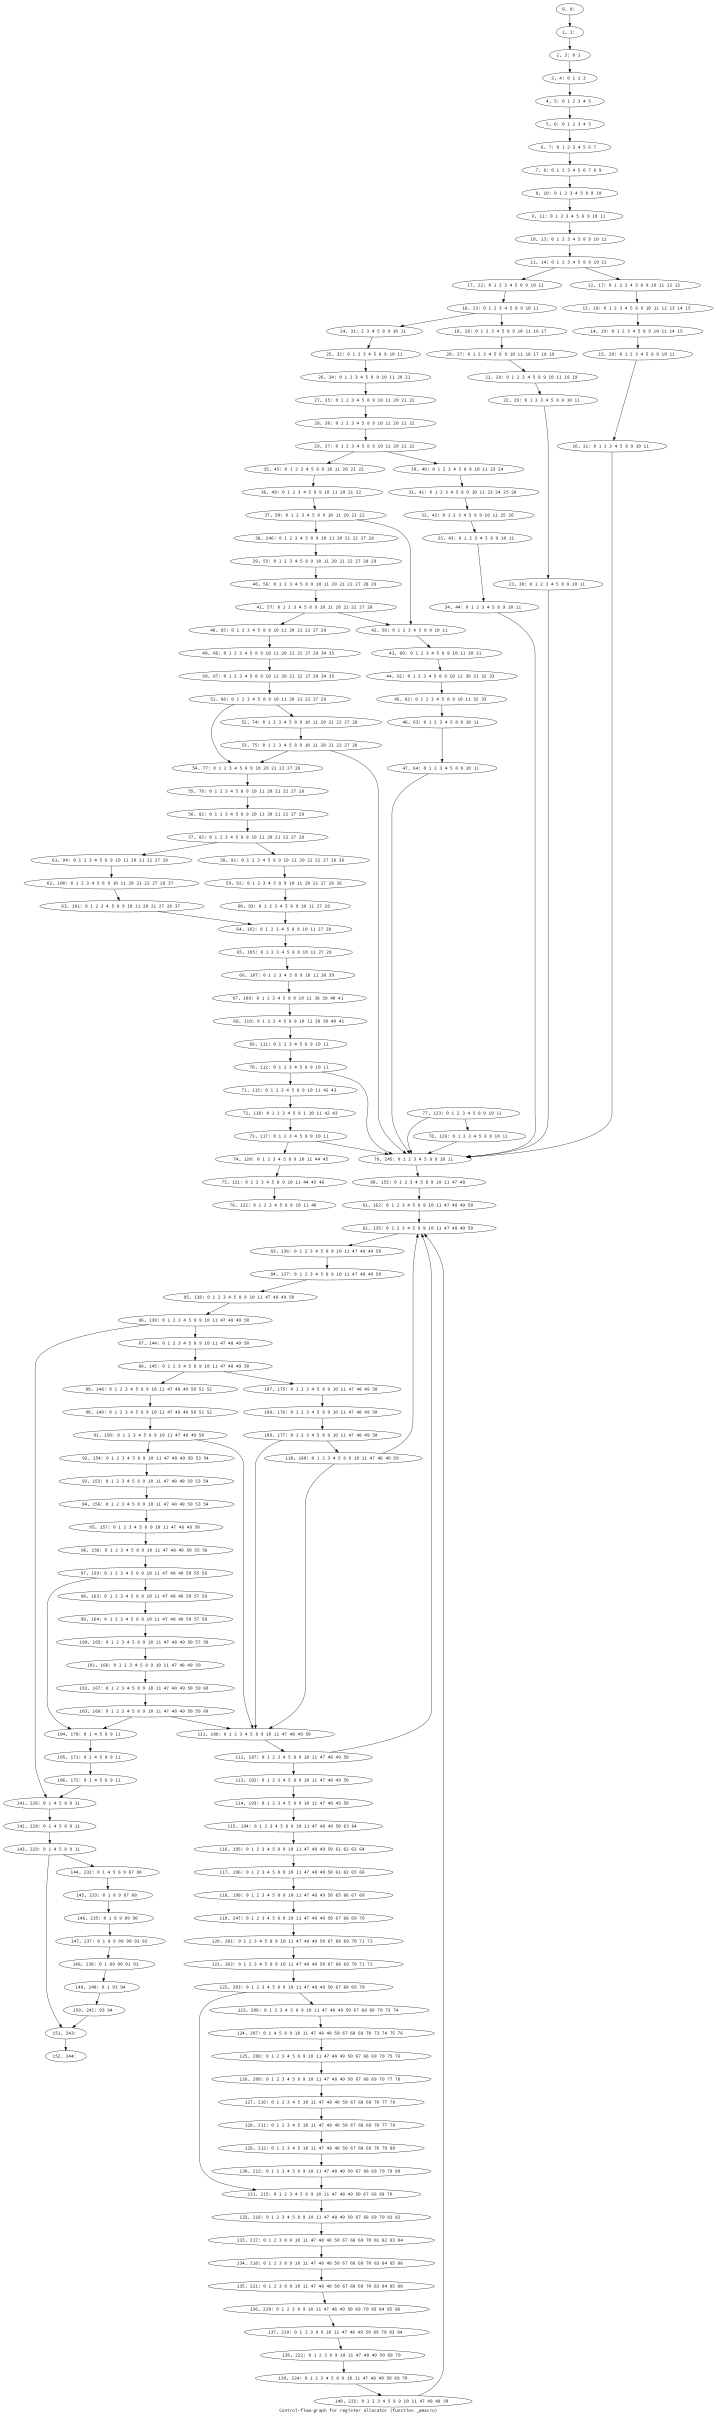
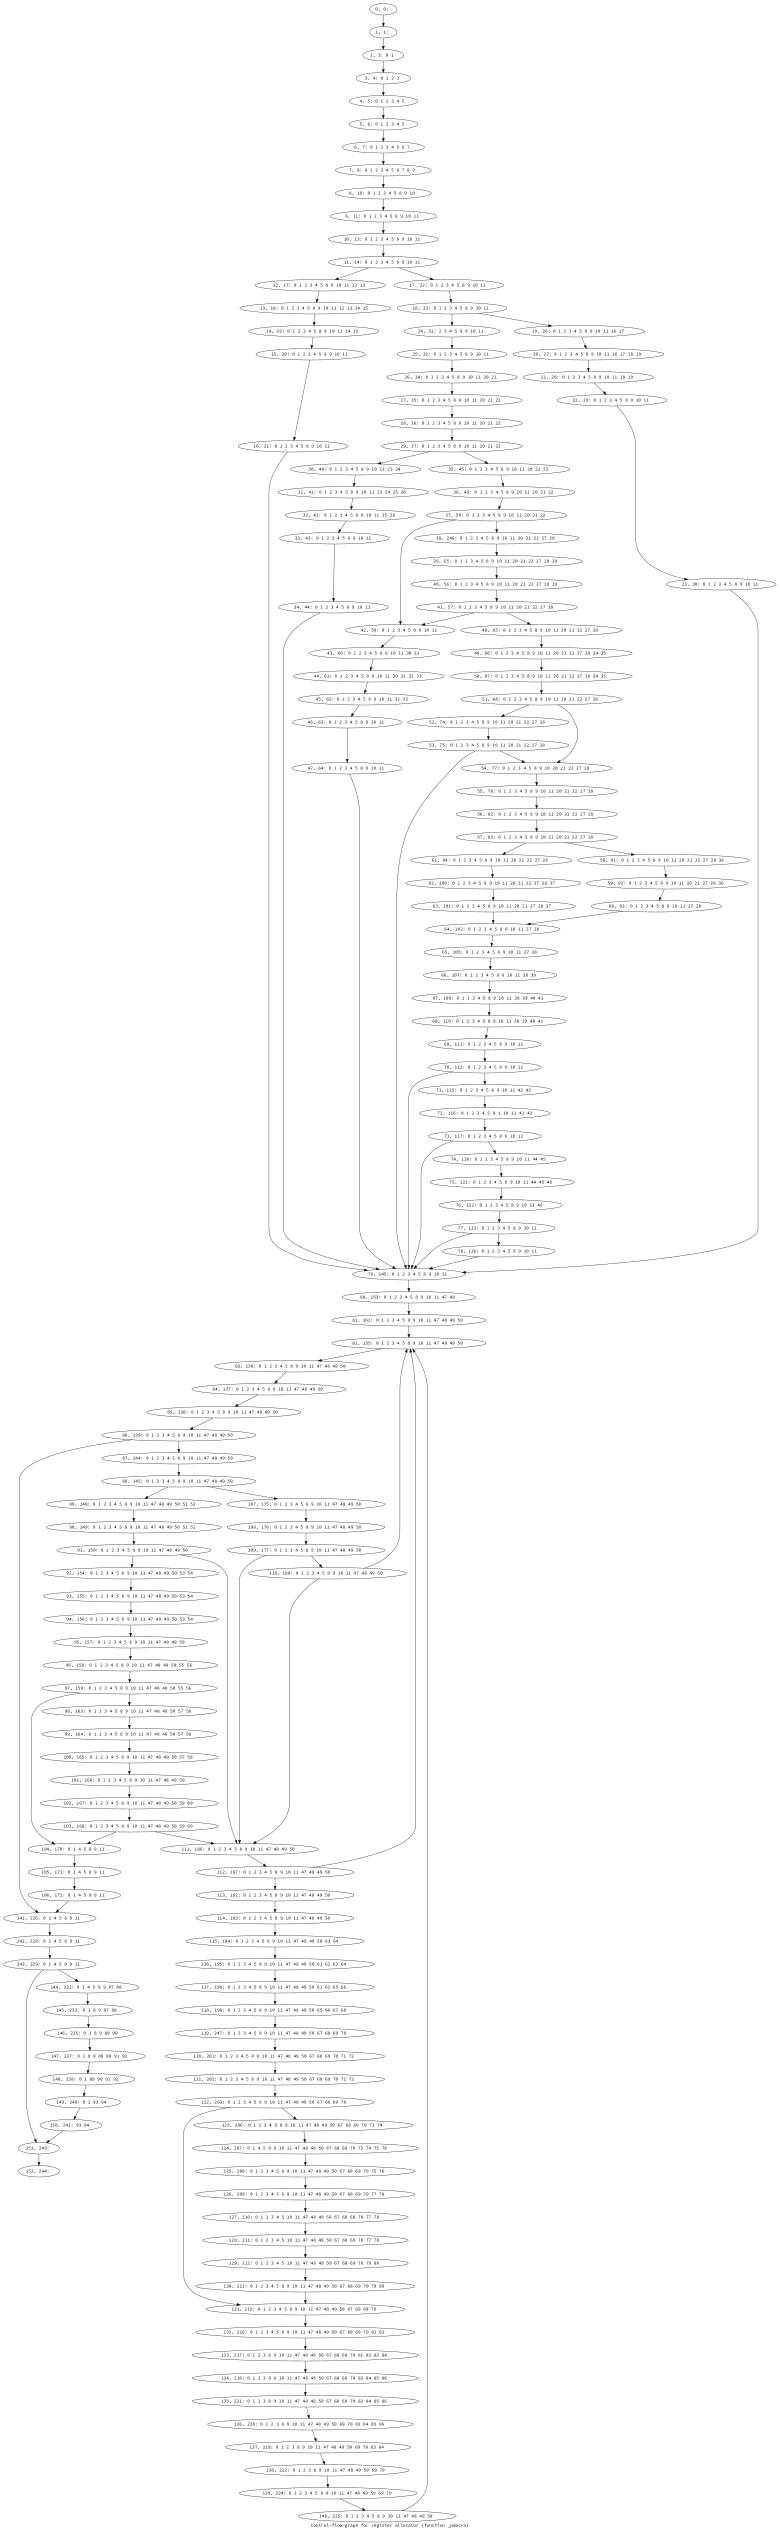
  digraph {
    fontname="Source Code Pro"
    label="Control-flow-graph for register allocator (function _pmacro)"
    node [fontname="Source Code Pro"]
    edge [fontname="Source Code Pro"]
    n1 [label="0, 0: "]
    n2 [label="1, 1: "]
    n3 [label="2, 3: 0 1 "]
    n4 [label="3, 4: 0 1 2 3 "]
    n5 [label="4, 5: 0 1 2 3 4 5 "]
    n6 [label="5, 6: 0 1 2 3 4 5 "]
    n7 [label="6, 7: 0 1 2 3 4 5 6 7 "]
    n8 [label="7, 8: 0 1 2 3 4 5 6 7 8 9 "]
    n9 [label="8, 10: 0 1 2 3 4 5 8 9 10 "]
    n10 [label="9, 11: 0 1 2 3 4 5 8 9 10 11 "]
    n11 [label="10, 13: 0 1 2 3 4 5 8 9 10 11 "]
    n12 [label="11, 14: 0 1 2 3 4 5 8 9 10 11 "]
    n13 [label="12, 17: 0 1 2 3 4 5 8 9 10 11 12 13 "]
    n14 [label="17, 22: 0 1 2 3 4 5 8 9 10 11 "]
    n15 [label="13, 18: 0 1 2 3 4 5 8 9 10 11 12 13 14 15 "]
    n16 [label="18, 23: 0 1 2 3 4 5 8 9 10 11 "]
    n17 [label="14, 19: 0 1 2 3 4 5 8 9 10 11 14 15 "]
    n18 [label="15, 20: 0 1 2 3 4 5 8 9 10 11 "]
    n19 [label="16, 21: 0 1 2 3 4 5 8 9 10 11 "]
    n20 [label="79, 245: 0 1 2 3 4 5 8 9 10 11 "]
    n21 [label="80, 153: 0 1 2 3 4 5 8 9 10 11 47 48 "]
    n22 [label="19, 26: 0 1 2 3 4 5 8 9 10 11 16 17 "]
    n23 [label="24, 31: 2 3 4 5 8 9 10 11 "]
    n24 [label="20, 27: 0 1 2 3 4 5 8 9 10 11 16 17 18 19 "]
    n25 [label="25, 32: 0 1 2 3 4 5 8 9 10 11 "]
    n26 [label="21, 28: 0 1 2 3 4 5 8 9 10 11 18 19 "]
    n27 [label="22, 29: 0 1 2 3 4 5 8 9 10 11 "]
    n28 [label="23, 30: 0 1 2 3 4 5 8 9 10 11 "]
    n29 [label="26, 34: 0 1 2 3 4 5 8 9 10 11 20 21 "]
    n30 [label="27, 35: 0 1 2 3 4 5 8 9 10 11 20 21 22 "]
    n31 [label="28, 36: 0 1 2 3 4 5 8 9 10 11 20 21 22 "]
    n32 [label="29, 37: 0 1 2 3 4 5 8 9 10 11 20 21 22 "]
    n33 [label="30, 40: 0 1 2 3 4 5 8 9 10 11 23 24 "]
    n34 [label="35, 45: 0 1 2 3 4 5 8 9 10 11 20 21 22 "]
    n35 [label="31, 41: 0 1 2 3 4 5 8 9 10 11 23 24 25 26 "]
    n36 [label="36, 49: 0 1 2 3 4 5 8 9 10 11 20 21 22 "]
    n37 [label="32, 42: 0 1 2 3 4 5 8 9 10 11 25 26 "]
    n38 [label="33, 43: 0 1 2 3 4 5 8 9 10 11 "]
    n39 [label="34, 44: 0 1 2 3 4 5 8 9 10 11 "]
    n40 [label="37, 50: 0 1 2 3 4 5 8 9 10 11 20 21 22 "]
    n41 [label="38, 246: 0 1 2 3 4 5 8 9 10 11 20 21 22 27 28 "]
    n42 [label="42, 59: 0 1 2 3 4 5 8 9 10 11 "]
    n43 [label="39, 55: 0 1 2 3 4 5 8 9 10 11 20 21 22 27 28 29 "]
    n44 [label="43, 60: 0 1 2 3 4 5 8 9 10 11 30 31 "]
    n45 [label="40, 56: 0 1 2 3 4 5 8 9 10 11 20 21 22 27 28 29 "]
    n46 [label="41, 57: 0 1 2 3 4 5 8 9 10 11 20 21 22 27 28 "]
    n47 [label="48, 65: 0 1 2 3 4 5 8 9 10 11 20 21 22 27 28 "]
    n48 [label="49, 66: 0 1 2 3 4 5 8 9 10 11 20 21 22 27 28 34 35 "]
    n49 [label="44, 61: 0 1 2 3 4 5 8 9 10 11 30 31 32 33 "]
    n50 [label="45, 62: 0 1 2 3 4 5 8 9 10 11 32 33 "]
    n51 [label="46, 63: 0 1 2 3 4 5 8 9 10 11 "]
    n52 [label="47, 64: 0 1 2 3 4 5 8 9 10 11 "]
    n53 [label="50, 67: 0 1 2 3 4 5 8 9 10 11 20 21 22 27 28 34 35 "]
    n54 [label="51, 68: 0 1 2 3 4 5 8 9 10 11 20 21 22 27 28 "]
    n55 [label="52, 74: 0 1 2 3 4 5 8 9 10 11 20 21 22 27 28 "]
    n56 [label="54, 77: 0 1 2 3 4 5 8 9 10 20 21 22 27 28 "]
    n57 [label="53, 75: 0 1 2 3 4 5 8 9 10 11 20 21 22 27 28 "]
    n58 [label="55, 78: 0 1 2 3 4 5 8 9 10 11 20 21 22 27 28 "]
    n59 [label="56, 82: 0 1 2 3 4 5 8 9 10 11 20 21 22 27 28 "]
    n60 [label="57, 83: 0 1 2 3 4 5 8 9 10 11 20 21 22 27 28 "]
    n61 [label="58, 91: 0 1 2 3 4 5 8 9 10 11 20 21 22 27 28 36 "]
    n62 [label="61, 94: 0 1 2 3 4 5 8 9 10 11 20 21 22 27 28 "]
    n63 [label="59, 92: 0 1 2 3 4 5 8 9 10 11 20 21 27 28 36 "]
    n64 [label="62, 100: 0 1 2 3 4 5 8 9 10 11 20 21 22 27 28 37 "]
    n65 [label="60, 93: 0 1 2 3 4 5 8 9 10 11 27 28 "]
    n66 [label="64, 102: 0 1 2 3 4 5 8 9 10 11 27 28 "]
    n67 [label="65, 105: 0 1 2 3 4 5 8 9 10 11 27 28 "]
    n68 [label="63, 101: 0 1 2 3 4 5 8 9 10 11 20 21 27 28 37 "]
    n69 [label="66, 107: 0 1 2 3 4 5 8 9 10 11 38 39 "]
    n70 [label="67, 109: 0 1 2 3 4 5 8 9 10 11 38 39 40 41 "]
    n71 [label="68, 110: 0 1 2 3 4 5 8 9 10 11 38 39 40 41 "]
    n72 [label="69, 111: 0 1 2 3 4 5 8 9 10 11 "]
    n73 [label="70, 112: 0 1 2 3 4 5 8 9 10 11 "]
    n74 [label="71, 115: 0 1 2 3 4 5 8 9 10 11 42 43 "]
    n75 [label="72, 116: 0 1 2 3 4 5 8 1 10 11 42 43"]
    n76 [label="73, 117: 0 1 2 3 4 5 8 9 10 11 "]
    n77 [label="74, 120: 0 1 2 3 4 5 8 9 10 11 44 45 "]
    n78 [label="75, 121: 0 1 2 3 4 5 8 9 10 11 44 45 46 "]
    n79 [label="76, 122: 0 1 2 3 4 5 8 9 10 11 46 "]
    n80 [label="77, 123: 0 1 2 3 4 5 8 9 10 11 "]
    n81 [label="78, 126: 0 1 2 3 4 5 8 9 10 11 "]
    n82 [label="81, 162: 0 1 2 3 4 5 8 9 10 11 47 48 49 50 "]
    n83 [label="82, 135: 0 1 2 3 4 5 8 9 10 11 47 48 49 50 "]
    n84 [label="83, 136: 0 1 2 3 4 5 8 9 10 11 47 48 49 50 "]
    n85 [label="84, 137: 0 1 2 3 4 5 8 9 10 11 47 48 49 50 "]
    n86 [label="85, 138: 0 1 2 3 4 5 8 9 10 11 47 48 49 50 "]
    n87 [label="86, 139: 0 1 2 3 4 5 8 9 10 11 47 48 49 50 "]
    n88 [label="87, 144: 0 1 2 3 4 5 8 9 10 11 47 48 49 50 "]
    n89 [label="141, 226: 0 1 4 5 8 9 11 "]
    n90 [label="88, 145: 0 1 2 3 4 5 8 9 10 11 47 48 49 50 "]
    n91 [label="142, 228: 0 1 4 5 8 9 11 "]
    n92 [label="89, 148: 0 1 2 3 4 5 8 9 10 11 47 48 49 50 51 52 "]
    n93 [label="107, 175: 0 1 2 3 4 5 8 9 10 11 47 48 49 50 "]
    n94 [label="90, 149: 0 1 2 3 4 5 8 9 10 11 47 48 49 50 51 52 "]
    n95 [label="108, 176: 0 1 2 3 4 5 8 9 10 11 47 48 49 50 "]
    n96 [label="91, 150: 0 1 2 3 4 5 8 9 10 11 47 48 49 50 "]
    n97 [label="92, 154: 0 1 2 3 4 5 8 9 10 11 47 48 49 50 53 54 "]
    n98 [label="111, 186: 0 1 2 3 4 5 8 9 10 11 47 48 49 50 "]
    n99 [label="93, 155: 0 1 2 3 4 5 8 9 10 11 47 48 49 50 53 54 "]
    n100 [label="112, 187: 0 1 2 3 4 5 8 9 10 11 47 48 49 50 "]
    n101 [label="94, 156: 0 1 2 3 4 5 8 9 10 11 47 48 49 50 53 54 "]
    n102 [label="95, 157: 0 1 2 3 4 5 8 9 10 11 47 48 49 50 "]
    n103 [label="96, 158: 0 1 2 3 4 5 8 9 10 11 47 48 49 50 55 56 "]
    n104 [label="97, 159: 0 1 2 3 4 5 8 9 10 11 47 48 49 50 55 56 "]
    n105 [label="98, 163: 0 1 2 3 4 5 8 9 10 11 47 48 49 50 57 58 "]
    n106 [label="104, 170: 0 1 4 5 8 9 11 "]
    n107 [label="99, 164: 0 1 2 3 4 5 8 9 10 11 47 48 49 50 57 58 "]
    n108 [label="105, 171: 0 1 4 5 8 9 11 "]
    n109 [label="100, 165: 0 1 2 3 4 5 8 9 10 11 47 48 49 50 57 58 "]
    n110 [label="101, 166: 0 1 2 3 4 5 8 9 10 11 47 48 49 50 "]
    n111 [label="102, 167: 0 1 2 3 4 5 8 9 10 11 47 48 49 50 59 60 "]
    n112 [label="103, 168: 0 1 2 3 4 5 8 9 10 11 47 48 49 50 59 60 "]
    n113 [label="106, 172: 0 1 4 5 8 9 11 "]
    n114 [label="109, 177: 0 1 2 3 4 5 8 9 10 11 47 48 49 50 "]
    n115 [label="110, 180: 0 1 2 3 4 5 8 9 10 11 47 48 49 50 "]
    n116 [label="113, 192: 0 1 2 3 4 5 8 9 10 11 47 48 49 50 "]
    n117 [label="114, 193: 0 1 2 3 4 5 8 9 10 11 47 48 49 50 "]
    n118 [label="115, 194: 0 1 2 3 4 5 8 9 10 11 47 48 49 50 63 64 "]
    n119 [label="116, 195: 0 1 2 3 4 5 8 9 10 11 47 48 49 50 61 62 63 64 "]
    n120 [label="117, 196: 0 1 2 3 4 5 8 9 10 11 47 48 49 50 61 62 65 66 "]
    n121 [label="118, 198: 0 1 2 3 4 5 8 9 10 11 47 48 49 50 65 66 67 68 "]
    n122 [label="119, 247: 0 1 2 3 4 5 8 9 10 11 47 48 49 50 67 68 69 70 "]
    n123 [label="120, 201: 0 1 2 3 4 5 8 9 10 11 47 48 49 50 67 68 69 70 71 72 "]
    n124 [label="121, 202: 0 1 2 3 4 5 8 9 10 11 47 48 49 50 67 68 69 70 71 72 "]
    n125 [label="122, 203: 0 1 2 3 4 5 8 9 10 11 47 48 49 50 67 68 69 70 "]
    n126 [label="123, 206: 0 1 2 3 4 5 8 9 10 11 47 48 49 50 67 68 69 70 73 74 "]
    n127 [label="131, 215: 0 1 2 3 4 5 8 9 10 11 47 48 49 50 67 68 69 70 "]
    n128 [label="124, 207: 0 1 4 5 8 9 10 11 47 48 49 50 67 68 69 70 73 74 75 76 "]
    n129 [label="132, 216: 0 1 2 3 4 5 8 9 10 11 47 48 49 50 67 68 69 70 81 82 "]
    n130 [label="125, 208: 0 1 2 3 4 5 8 9 10 11 47 48 49 50 67 68 69 70 75 76 "]
    n131 [label="126, 209: 0 1 2 3 4 5 8 9 10 11 47 48 49 50 67 68 69 70 77 78 "]
    n132 [label="127, 210: 0 1 2 3 4 5 10 11 47 48 49 50 67 68 69 70 77 78 "]
    n133 [label="128, 211: 0 1 2 3 4 5 10 11 47 48 49 50 67 68 69 70 77 78 "]
    n134 [label="129, 212: 0 1 2 3 4 5 10 11 47 48 49 50 67 68 69 70 79 80 "]
    n135 [label="130, 213: 0 1 2 3 4 5 8 9 10 11 47 48 49 50 67 68 69 70 79 80 "]
    n136 [label="133, 217: 0 1 2 3 8 9 10 11 47 48 49 50 67 68 69 70 81 82 83 84 "]
    n137 [label="134, 218: 0 1 2 3 8 9 10 11 47 48 49 50 67 68 69 70 83 84 85 86 "]
    n138 [label="135, 221: 0 1 2 3 8 9 10 11 47 48 49 50 67 68 69 70 83 84 85 86 "]
    n139 [label="136, 220: 0 1 2 3 8 9 10 11 47 48 49 50 69 70 83 84 85 86 "]
    n140 [label="137, 219: 0 1 2 3 8 9 10 11 47 48 49 50 69 70 83 84 "]
    n141 [label="138, 222: 0 1 2 3 8 9 10 11 47 48 49 50 69 70 "]
    n142 [label="139, 224: 0 1 2 3 4 5 8 9 10 11 47 48 49 50 69 70 "]
    n143 [label="140, 225: 0 1 2 3 4 5 8 9 10 11 47 48 49 50 "]
    n144 [label="143, 229: 0 1 4 5 8 9 11 "]
    n145 [label="144, 232: 0 1 4 5 8 9 87 88 "]
    n146 [label="151, 243: "]
    n147 [label="145, 233: 0 1 8 9 87 88 "]
    n148 [label="152, 244: "]
    n149 [label="146, 235: 0 1 8 9 89 90 "]
    n150 [label="147, 237: 0 1 8 9 89 90 91 92 "]
    n151 [label="148, 238: 0 1 89 90 91 92 "]
    n152 [label="149, 240: 0 1 93 94 "]
    n153 [label="150, 241: 93 94 "]
    n1 -> n2
    n2 -> n3
    n3 -> n4
    n4 -> n5
    n5 -> n6
    n6 -> n7
    n7 -> n8
    n8 -> n9
    n9 -> n10
    n10 -> n11
    n11 -> n12
    n12 -> n13
    n12 -> n14
    n13 -> n15
    n14 -> n16
    n15 -> n17
    n16 -> n22
    n16 -> n23
    n17 -> n18
    n18 -> n19
    n19 -> n20
    n20 -> n21
    n21 -> n82
    n22 -> n24
    n23 -> n25
    n24 -> n26
    n25 -> n29
    n26 -> n27
    n27 -> n28
    n28 -> n20
    n29 -> n30
    n30 -> n31
    n31 -> n32
    n32 -> n33
    n32 -> n34
    n33 -> n35
    n34 -> n36
    n35 -> n37
    n36 -> n40
    n37 -> n38
    n38 -> n39
    n39 -> n20
    n40 -> n41
    n40 -> n42
    n41 -> n43
    n42 -> n44
    n43 -> n45
    n44 -> n49
    n45 -> n46
    n46 -> n42
    n46 -> n47
    n47 -> n48
    n48 -> n53
    n49 -> n50
    n50 -> n51
    n51 -> n52
    n52 -> n20
    n53 -> n54
    n54 -> n55
    n54 -> n56
    n55 -> n57
    n56 -> n58
    n57 -> n20
    n57 -> n56
    n58 -> n59
    n59 -> n60
    n60 -> n61
    n60 -> n62
    n61 -> n63
    n62 -> n64
    n63 -> n65
    n64 -> n68
    n65 -> n66
    n66 -> n67
    n67 -> n69
    n68 -> n66
    n69 -> n70
    n70 -> n71
    n71 -> n72
    n72 -> n73
    n73 -> n20
    n73 -> n74
    n74 -> n75
    n75 -> n76
    n76 -> n20
    n76 -> n77
    n77 -> n78
    n78 -> n79
+   n79 -> n80
    n80 -> n20
    n80 -> n81
    n81 -> n20
    n82 -> n83
    n83 -> n84
    n84 -> n85
    n85 -> n86
    n86 -> n87
    n87 -> n88
    n87 -> n89
    n88 -> n90
    n89 -> n91
    n90 -> n92
    n90 -> n93
    n91 -> n144
    n92 -> n94
    n93 -> n95
    n94 -> n96
    n95 -> n114
    n96 -> n97
    n96 -> n98
    n97 -> n99
    n98 -> n100
    n99 -> n101
    n100 -> n83
    n100 -> n116
    n101 -> n102
    n102 -> n103
    n103 -> n104
    n104 -> n105
    n104 -> n106
    n105 -> n107
    n106 -> n108
    n107 -> n109
    n108 -> n113
    n109 -> n110
    n110 -> n111
    n111 -> n112
    n112 -> n98
    n112 -> n106
    n113 -> n89
    n114 -> n98
    n114 -> n115
    n115 -> n83
    n115 -> n98
    n116 -> n117
    n117 -> n118
    n118 -> n119
    n119 -> n120
    n120 -> n121
    n121 -> n122
    n122 -> n123
    n123 -> n124
    n124 -> n125
    n125 -> n126
    n125 -> n127
    n126 -> n128
    n127 -> n129
    n128 -> n130
    n129 -> n136
    n130 -> n131
    n131 -> n132
    n132 -> n133
    n133 -> n134
    n134 -> n135
    n135 -> n127
    n136 -> n137
    n137 -> n138
    n138 -> n139
    n139 -> n140
    n140 -> n141
    n141 -> n142
    n142 -> n143
    n143 -> n83
    n144 -> n145
    n144 -> n146
    n145 -> n147
    n146 -> n148
    n147 -> n149
    n149 -> n150
    n150 -> n151
    n151 -> n152
    n152 -> n153
    n153 -> n146
  }
